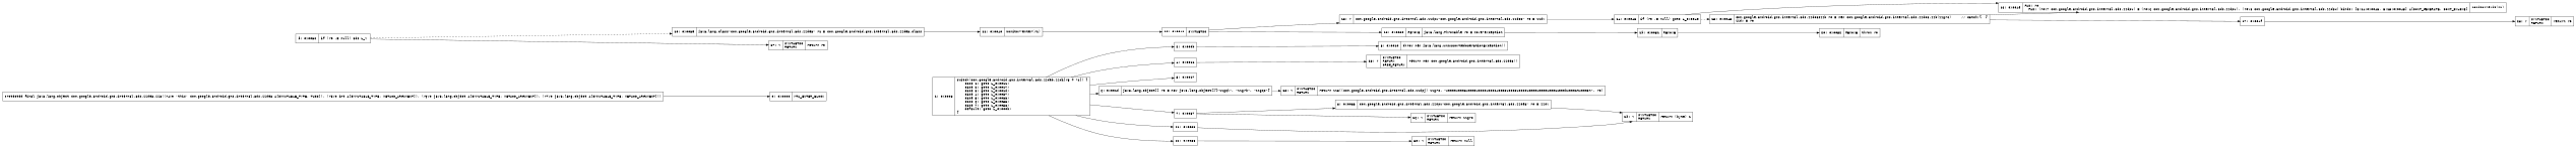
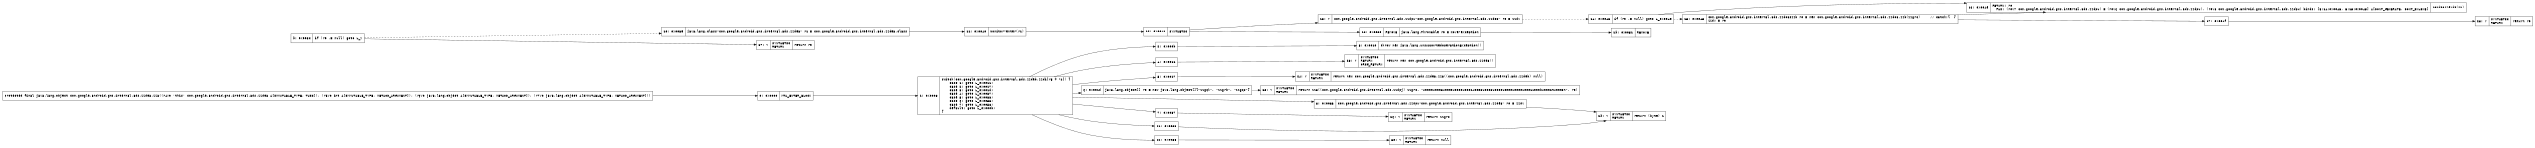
  digraph {
    fontname="DejaVu Sans Mono"
    rankdir=LR
    node [fontname="DejaVu Sans Mono" shape=record]
    edge [fontname="DejaVu Sans Mono"]
    n1 [label="{0\:\ 0x0000|MTH_ENTER_BLOCK\l}"]
    n2 [label="{1\:\ 0x0008|switch(com.google.android.gms.internal.ads.zzdeb.zzdi[r5 + \-1]) \{\l    case 1: goto L_0x0011;\l    case 2: goto L_0x0017;\l    case 3: goto L_0x001d;\l    case 4: goto L_0x0037;\l    case 5: goto L_0x003a;\l    case 6: goto L_0x0053;\l    case 7: goto L_0x0058;\l    default: goto L_0x000b;\l\}\l}"]
    n3 [label="{2\:\ 0x000b}"]
    n4 [label="{4\:\ 0x0011}"]
    n5 [label="{5\:\ 0x0017}"]
    n6 [label="{6\:\ 0x001d|java.lang.Object[] r0 = new java.lang.Object[]\{\"zzgqk\", \"zzgrb\", \"zzgqs\"\}\l}"]
    n7 [label="{7\:\ 0x0037}"]
    n8 [label="{8\:\ 0x003a|com.google.android.gms.internal.ads.zzdpu\<com.google.android.gms.internal.ads.zzdea\> r0 = zzdv\l}"]
    n9 [label="{21\:\ 0x0053}"]
    n10 [label="{22\:\ 0x0058}"]
    n11 [label="{3\:\ 0x0010|throw new java.lang.UnsupportedOperationException()\l}"]
    n12 [label="{23\:\ ?|SYNTHETIC\lRETURN\lORIG_RETURN\l|return new com.google.android.gms.internal.ads.zzdea()\l}"]
+   n13 [label="{24\:\ ?|SYNTHETIC\lRETURN\l|return new com.google.android.gms.internal.ads.zzdea.zza((com.google.android.gms.internal.ads.zzdeb) null)\l}"]
    n14 [label="{25\:\ ?|SYNTHETIC\lRETURN\l|return zza((com.google.android.gms.internal.ads.zzdpj) zzgrc, \"u0000u0003u0000u0000u0001u0003u0003u0000u0000u0000u0001u000bu0002tu0003n\", r0)\l}"]
    n15 [label="{26\:\ ?|SYNTHETIC\lRETURN\l|return zzgrc\l}"]
    n16 [label="{29\:\ ?|SYNTHETIC\lRETURN\l|return (byte) 1\l}"]
    n17 [label="{30\:\ ?|SYNTHETIC\lRETURN\l|return null\l}"]
-   n18 [label="{9\:\ 0x003c|if (r0 != null) ads L_?\l}"]
+   n18 [label="{9\:\ 0x003c|if (r0 != null) goto L_?\l}"]
    n19 [label="{10\:\ 0x003e|java.lang.Class\<com.google.android.gms.internal.ads.zzdea\> r1 = com.google.android.gms.internal.ads.zzdea.class\l}"]
    n20 [label="{27\:\ ?|SYNTHETIC\lRETURN\l|return r0\l}"]
    n21 [label="{11\:\ 0x0040|monitor\-enter(r1)\l}"]
    n22 [label="{12\:\ 0x0041|SYNTHETIC\l}"]
    n23 [label="{13\:\ ?|com.google.android.gms.internal.ads.zzdpu\<com.google.android.gms.internal.ads.zzdea\> r0 = zzdv\l}"]
    n24 [label="{18\:\ 0x0050|REMOVE\l|java.lang.Throwable r0 = move\-exception\l}"]
    n25 [label="{14\:\ 0x0043|if (r0 != null) goto L_0x004e\l}"]
    n26 [label="{19\:\ 0x0051|REMOVE\l}"]
    n27 [label="{15\:\ 0x0045|com.google.android.gms.internal.ads.zzdoa$zzb r0 = new com.google.android.gms.internal.ads.zzdoa.zzb(zzgrc)     \/\/ Catch:\{  \}\lzzdv = r0\l}"]
-   n28 [label="{16\:\ 0x004e|PHI: r0 \l  PHI: (r0v7 com.google.android.gms.internal.ads.zzdpu) = (r0v6 com.google.android.gms.internal.ads.zzdpu), (r0v8 com.google.android.gms.internal.ads.zzdpu) binds: [B:14:0x0043, B:15:0x0045] A[DONT_GENERATE, DONT_INLINE]\l|monitor\-exit(r1)\l}"]
+   n28 [label="{16\:\ 0x004e|RETURN: r0 \l  PHI: (r0v7 com.google.android.gms.internal.ads.zzdpu) = (r0v6 com.google.android.gms.internal.ads.zzdpu), (r0v8 com.google.android.gms.internal.ads.zzdpu) binds: [B:14:0x0043, B:15:0x0045] A[DONT_GENERATE, DONT_INLINE]\l|monitor\-exit(r1)\l}"]
    n29 [label="{17\:\ 0x004f}"]
    n30 [label="{28\:\ ?|SYNTHETIC\lRETURN\l|return r0\l}"]
-   n31 [label="{20\:\ 0x0052|REMOVE\l|throw r0\l}"]
    n32 [label="{protected final java.lang.Object com.google.android.gms.internal.ads.zzdea.zza((r4v0 'this' com.google.android.gms.internal.ads.zzdea A[IMMUTABLE_TYPE, THIS]), (r5v0 int A[IMMUTABLE_TYPE, METHOD_ARGUMENT]), (r6v0 java.lang.Object A[IMMUTABLE_TYPE, METHOD_ARGUMENT]), (r7v0 java.lang.Object A[IMMUTABLE_TYPE, METHOD_ARGUMENT])) }"]
+   n1 -> n2
    n2 -> n3
    n2 -> n4
    n2 -> n5
    n2 -> n6
    n2 -> n7
-   n7 -> n8
+   n2 -> n8
    n2 -> n9
    n2 -> n10
    n3 -> n11
    n4 -> n12
+   n5 -> n13
    n6 -> n14
    n7 -> n15
    n8 -> n16
    n9 -> n16
    n10 -> n17
    n18 -> n19 [style=dashed]
    n18 -> n20
    n19 -> n21
    n21 -> n22
    n22 -> n23
    n22 -> n24
-   n23 -> n25
+   n23 -> n25 [style=dashed]
    n24 -> n26
    n25 -> n27 [style=dashed]
    n25 -> n28
-   n26 -> n31
    n27 -> n28
    n27 -> n29
    n29 -> n30
    n32 -> n1
  }
